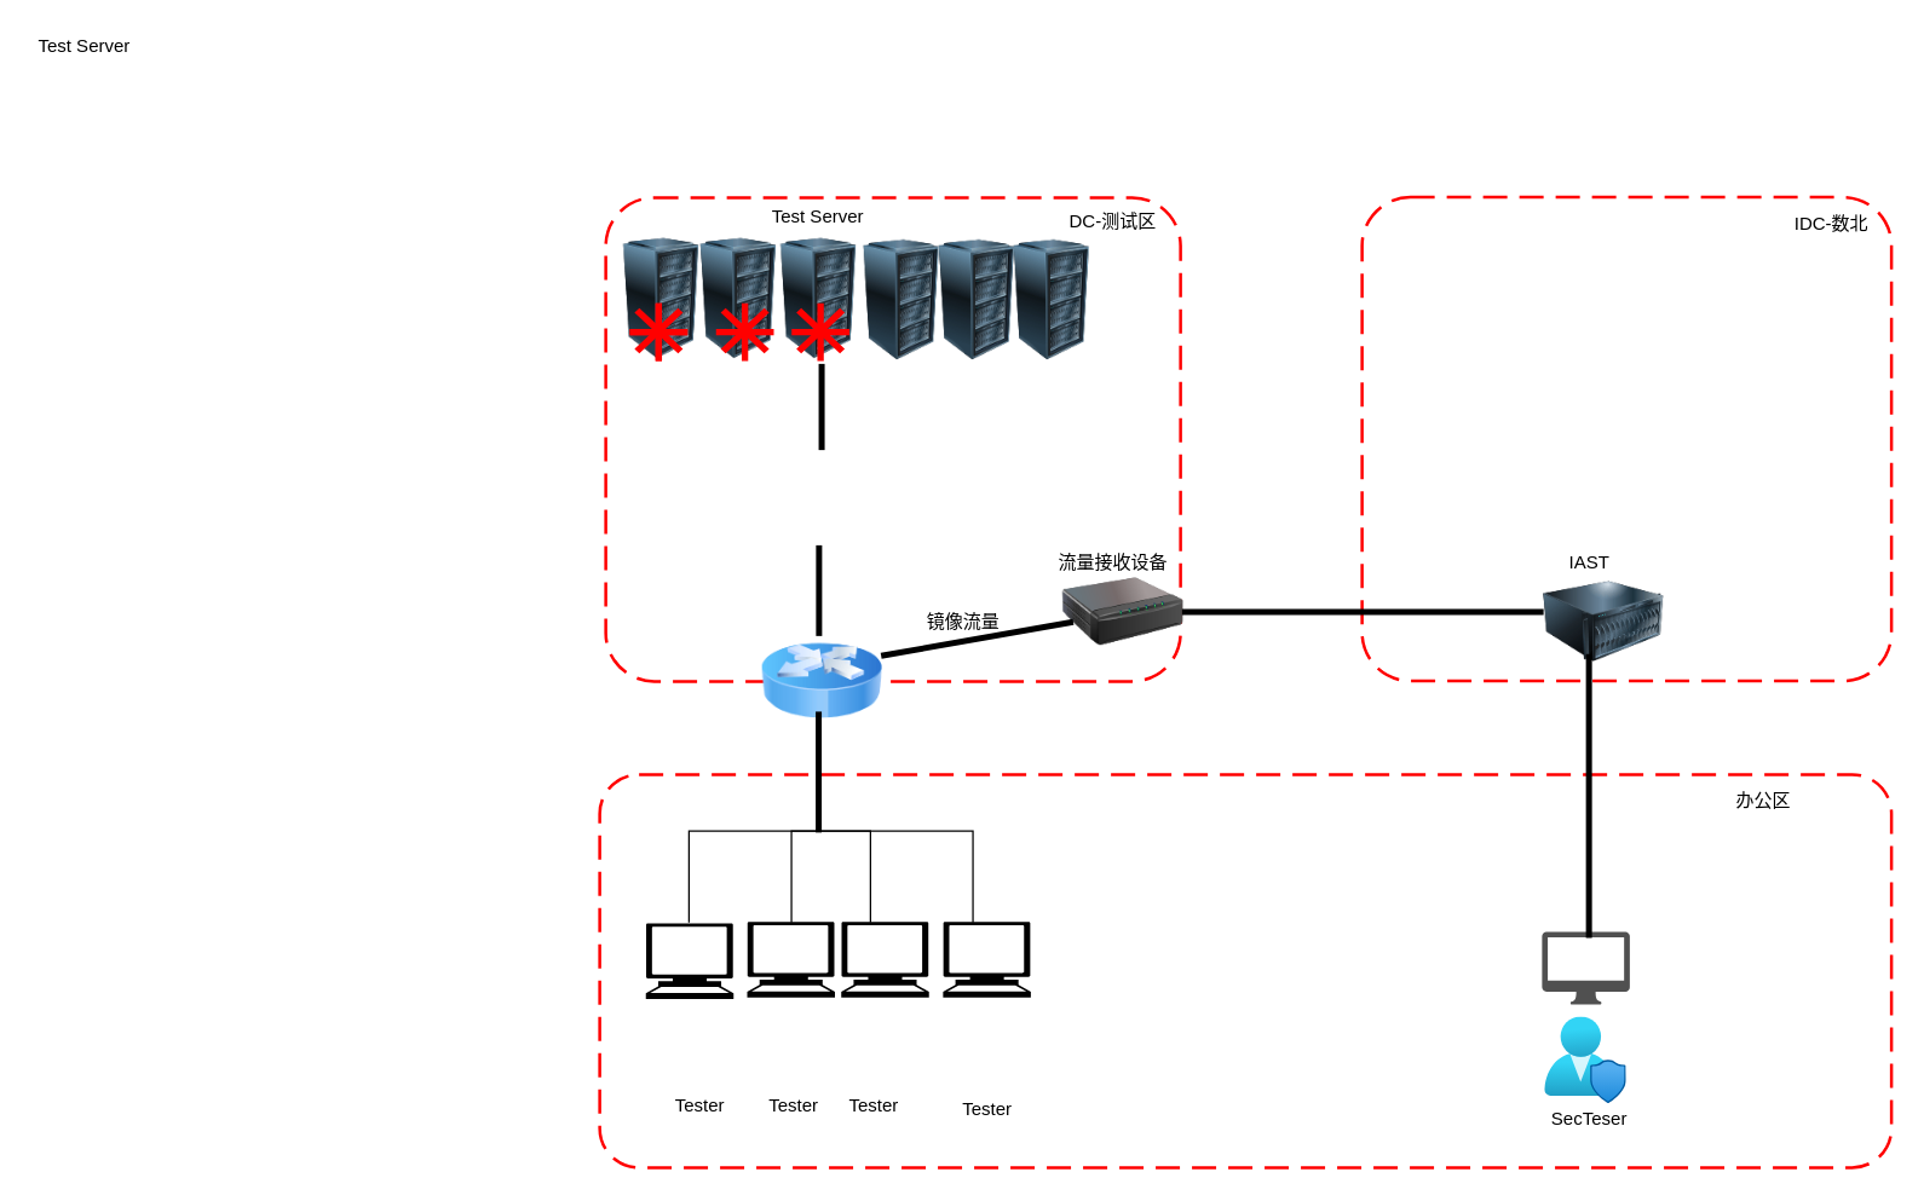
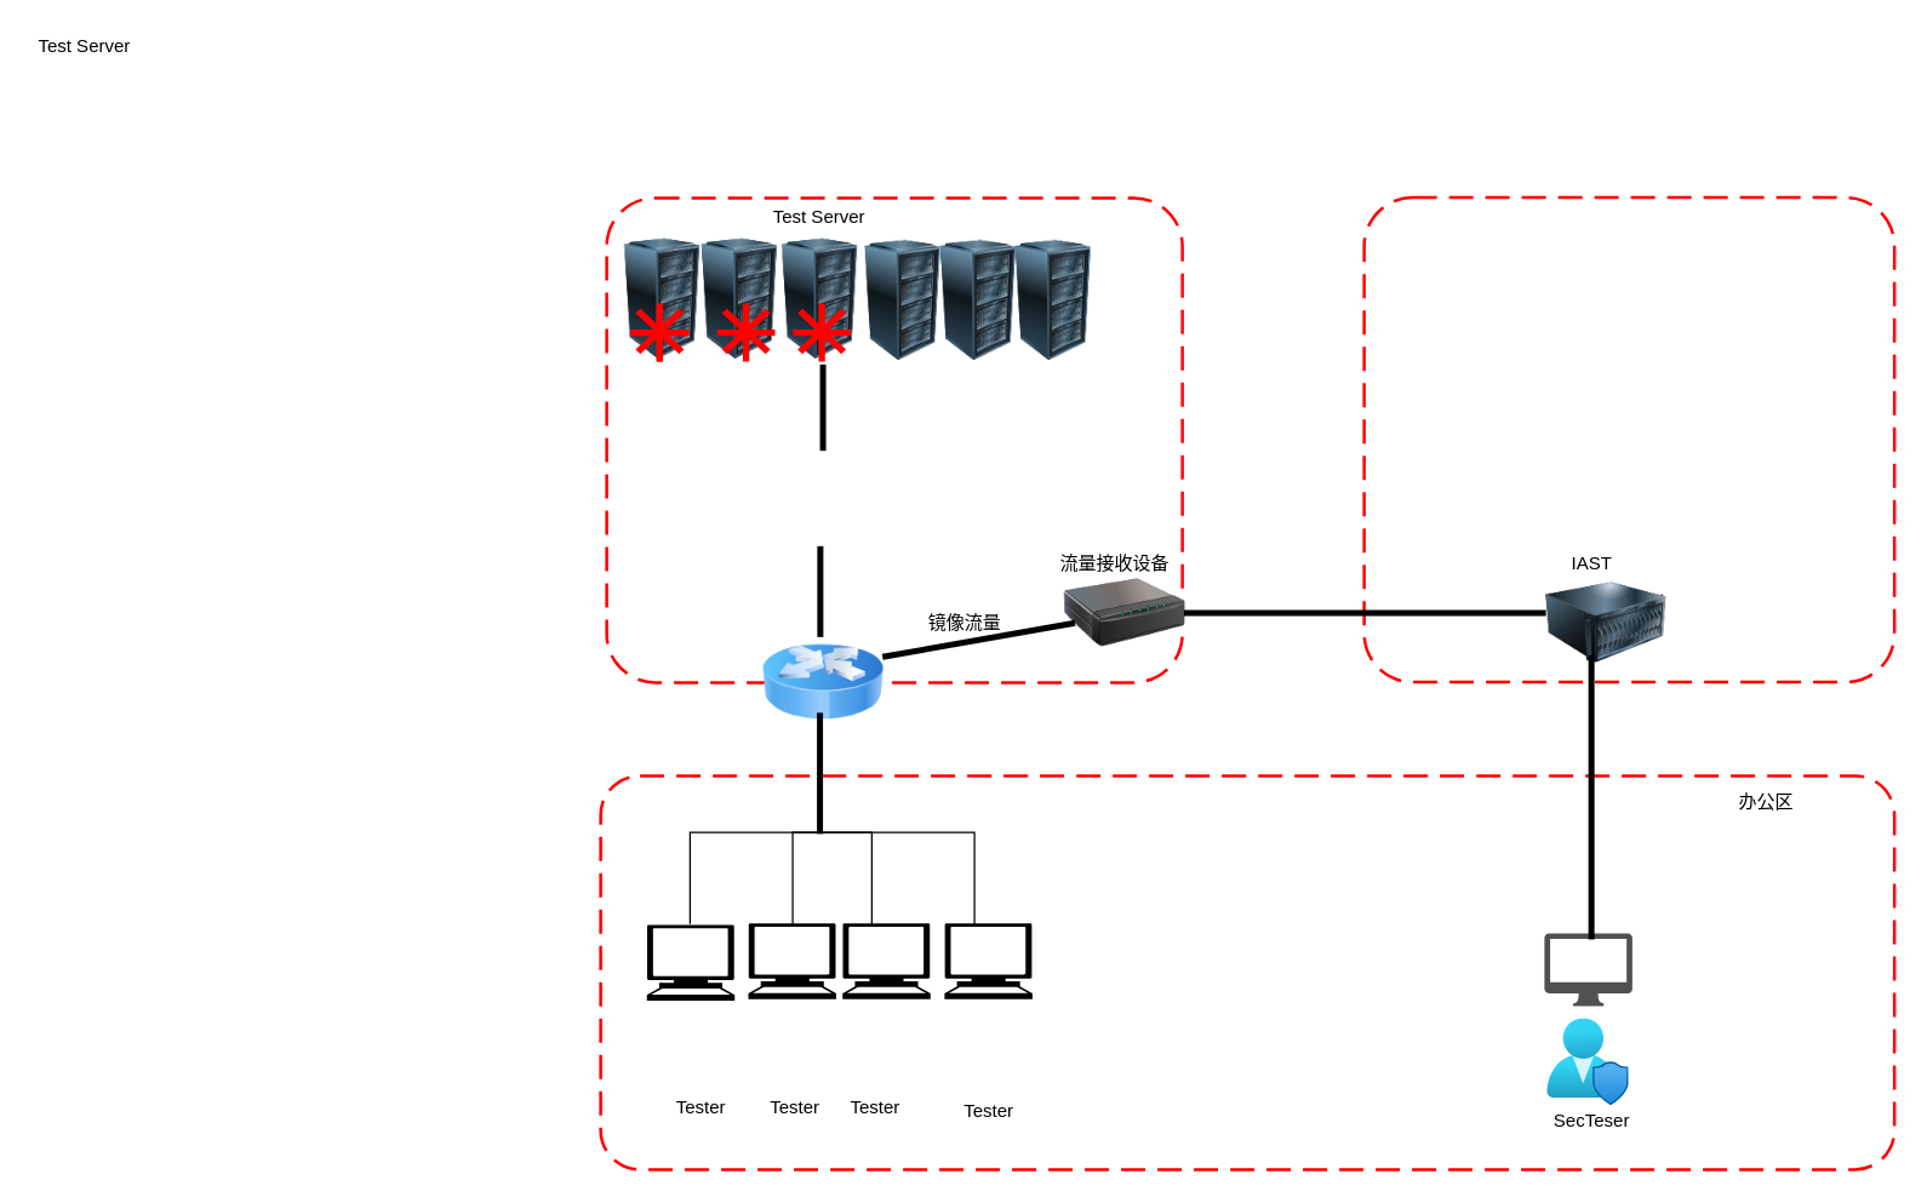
  <mxCell id="0" />
  <mxCell id="1" parent="0" />
  <mxCell id="2" value="" style="image;html=1;image=img/lib/clip_art/computers/Server_128x128.png" vertex="1" parent="1"><mxGeometry x="1020" y="370.5" width="80" height="80" as="geometry" /></mxCell>
  <mxCell id="3" value="" style="rounded=1;arcSize=10;dashed=1;strokeColor=#ff0000;fillColor=none;gradientColor=none;dashPattern=8 4;strokeWidth=2;" vertex="1" parent="1"><mxGeometry x="900" y="129.75" width="350" height="320" as="geometry" /></mxCell>
  <mxCell id="4" value="" style="rounded=1;arcSize=10;dashed=1;strokeColor=#ff0000;fillColor=none;gradientColor=none;dashPattern=8 4;strokeWidth=2;" vertex="1" parent="1"><mxGeometry x="400" y="130" width="380" height="320" as="geometry" /></mxCell>
  <mxCell id="5" value="" style="rounded=1;arcSize=10;dashed=1;strokeColor=#ff0000;fillColor=none;gradientColor=none;dashPattern=8 4;strokeWidth=2;" vertex="1" parent="1"><mxGeometry x="396" y="511.62" width="854" height="260" as="geometry" /></mxCell>
- <mxCell id="6" value="DC-测试区" style="text;html=1;align=center;verticalAlign=middle;resizable=0;points=[];autosize=1;" vertex="1" parent="1"><mxGeometry x="700" y="136" width="70" height="20" as="geometry" /></mxCell>
  <mxCell id="7" value="办公区" style="text;html=1;align=center;verticalAlign=middle;resizable=0;points=[];autosize=1;" vertex="1" parent="1"><mxGeometry x="1140" y="519" width="50" height="20" as="geometry" /></mxCell>
  <mxCell id="8" value="" style="shape=image;html=1;verticalAlign=top;verticalLabelPosition=bottom;labelBackgroundColor=#ffffff;imageAspect=0;aspect=fixed;image=https://cdn4.iconfinder.com/data/icons/REALVISTA/project_managment/png/128/tester.png" vertex="1" parent="1"><mxGeometry x="431" y="659.5" width="59" height="59" as="geometry" /></mxCell>
  <mxCell id="9" value="" style="image;html=1;image=img/lib/clip_art/networking/Print_Server_128x128.png" vertex="1" parent="1"><mxGeometry x="702" y="364" width="80" height="80" as="geometry" /></mxCell>
  <mxCell id="10" value="" style="image;html=1;image=img/lib/clip_art/computers/Server_Rack_128x128.png" vertex="1" parent="1"><mxGeometry x="448" y="157" width="80" height="80" as="geometry" /></mxCell>
  <mxCell id="11" value="" style="image;html=1;image=img/lib/clip_art/networking/Router_Icon_128x128.png" vertex="1" parent="1"><mxGeometry x="503" y="410" width="80" height="80" as="geometry" /></mxCell>
  <mxCell id="12" value="" style="image;html=1;image=img/lib/clip_art/computers/Server_Rack_128x128.png" vertex="1" parent="1"><mxGeometry x="397" y="157" width="80" height="80" as="geometry" /></mxCell>
  <mxCell id="13" value="" style="image;html=1;image=img/lib/clip_art/computers/Server_Rack_128x128.png" vertex="1" parent="1"><mxGeometry x="501" y="157" width="80" height="80" as="geometry" /></mxCell>
  <mxCell id="14" value="" style="image;html=1;image=img/lib/clip_art/computers/Server_Rack_128x128.png" vertex="1" parent="1"><mxGeometry x="605.56" y="158" width="80" height="80" as="geometry" /></mxCell>
  <mxCell id="15" value="" style="image;html=1;image=img/lib/clip_art/computers/Server_Rack_128x128.png" vertex="1" parent="1"><mxGeometry x="555.69" y="158" width="80" height="80" as="geometry" /></mxCell>
  <mxCell id="16" value="" style="shape=image;html=1;verticalAlign=top;verticalLabelPosition=bottom;labelBackgroundColor=#ffffff;imageAspect=0;aspect=fixed;image=https://cdn4.iconfinder.com/data/icons/logos-brands-5/24/nginx-128.png" vertex="1" parent="1"><mxGeometry x="512.25" y="298" width="59.5" height="59.5" as="geometry" /></mxCell>
  <mxCell id="17" value="" style="line;strokeWidth=4;direction=south;html=1;perimeter=backbonePerimeter;points=[];outlineConnect=0;" vertex="1" parent="1"><mxGeometry x="535.75" y="470" width="10" height="80" as="geometry" /></mxCell>
  <mxCell id="18" value="" style="line;strokeWidth=4;direction=south;html=1;perimeter=backbonePerimeter;points=[];outlineConnect=0;" vertex="1" parent="1"><mxGeometry x="536" y="360" width="10" height="60" as="geometry" /></mxCell>
  <mxCell id="19" value="" style="line;strokeWidth=4;direction=south;html=1;perimeter=backbonePerimeter;points=[];outlineConnect=0;" vertex="1" parent="1"><mxGeometry x="537.75" y="240" width="10" height="57" as="geometry" /></mxCell>
  <mxCell id="20" value="" style="line;strokeWidth=4;html=1;perimeter=backbonePerimeter;points=[];outlineConnect=0;rotation=-10;" vertex="1" parent="1"><mxGeometry x="581.06" y="416.92" width="129.01" height="10" as="geometry" /></mxCell>
  <mxCell id="21" value="" style="line;strokeWidth=4;html=1;perimeter=backbonePerimeter;points=[];outlineConnect=0;" vertex="1" parent="1"><mxGeometry x="781" y="399" width="239" height="10" as="geometry" /></mxCell>
  <mxCell id="22" value="Test Server" style="text;html=1;align=center;verticalAlign=middle;resizable=0;points=[];autosize=1;" vertex="1" parent="1"><mxGeometry x="20" y="20" width="70" height="20" as="geometry" /></mxCell>
  <mxCell id="23" value="Test Server" style="text;html=1;align=center;verticalAlign=middle;resizable=0;points=[];autosize=1;" vertex="1" parent="1"><mxGeometry x="505" y="133" width="70" height="20" as="geometry" /></mxCell>
  <mxCell id="24" value="镜像流量" style="text;html=1;align=center;verticalAlign=middle;resizable=0;points=[];autosize=1;" vertex="1" parent="1"><mxGeometry x="605.69" y="400.5" width="60" height="20" as="geometry" /></mxCell>
  <mxCell id="25" value="流量接收设备" style="text;html=1;align=center;verticalAlign=middle;resizable=0;points=[];autosize=1;" vertex="1" parent="1"><mxGeometry x="689.88" y="362" width="90" height="20" as="geometry" /></mxCell>
  <mxCell id="26" value="IAST" style="text;html=1;align=center;verticalAlign=middle;resizable=0;points=[];autosize=1;" vertex="1" parent="1"><mxGeometry x="1030" y="362" width="40" height="20" as="geometry" /></mxCell>
  <mxCell id="27" value="" style="shape=partialRectangle;whiteSpace=wrap;html=1;bottom=1;right=1;left=1;top=0;fillColor=none;routingCenterX=-0.5;rotation=-180;" vertex="1" parent="1"><mxGeometry x="455" y="549" width="120" height="60" as="geometry" /></mxCell>
  <mxCell id="28" value="" style="shape=partialRectangle;whiteSpace=wrap;html=1;bottom=1;right=1;left=1;top=0;fillColor=none;routingCenterX=-0.5;rotation=-180;" vertex="1" parent="1"><mxGeometry x="522.75" y="549" width="120" height="60" as="geometry" /></mxCell>
  <mxCell id="29" value="" style="shape=image;html=1;verticalAlign=top;verticalLabelPosition=bottom;labelBackgroundColor=#ffffff;imageAspect=0;aspect=fixed;image=https://cdn4.iconfinder.com/data/icons/REALVISTA/project_managment/png/128/tester.png" vertex="1" parent="1"><mxGeometry x="498" y="661.5" width="59" height="59" as="geometry" /></mxCell>
  <mxCell id="30" value="" style="shape=image;html=1;verticalAlign=top;verticalLabelPosition=bottom;labelBackgroundColor=#ffffff;imageAspect=0;aspect=fixed;image=https://cdn4.iconfinder.com/data/icons/REALVISTA/project_managment/png/128/tester.png" vertex="1" parent="1"><mxGeometry x="550" y="662.5" width="59" height="59" as="geometry" /></mxCell>
  <mxCell id="31" value="" style="shape=image;html=1;verticalAlign=top;verticalLabelPosition=bottom;labelBackgroundColor=#ffffff;imageAspect=0;aspect=fixed;image=https://cdn4.iconfinder.com/data/icons/REALVISTA/project_managment/png/128/tester.png" vertex="1" parent="1"><mxGeometry x="622" y="663.5" width="59" height="59" as="geometry" /></mxCell>
  <mxCell id="32" value="" style="shape=mxgraph.signs.tech.computer;html=1;pointerEvents=1;fillColor=#000000;strokeColor=none;verticalLabelPosition=bottom;verticalAlign=top;align=center;" vertex="1" parent="1"><mxGeometry x="426.5" y="610" width="58" height="50" as="geometry" /></mxCell>
  <mxCell id="33" value="" style="shape=mxgraph.signs.tech.computer;html=1;pointerEvents=1;fillColor=#000000;strokeColor=none;verticalLabelPosition=bottom;verticalAlign=top;align=center;" vertex="1" parent="1"><mxGeometry x="493.5" y="609" width="58" height="50" as="geometry" /></mxCell>
  <mxCell id="34" value="" style="shape=mxgraph.signs.tech.computer;html=1;pointerEvents=1;fillColor=#000000;strokeColor=none;verticalLabelPosition=bottom;verticalAlign=top;align=center;" vertex="1" parent="1"><mxGeometry x="555.69" y="609" width="58" height="50" as="geometry" /></mxCell>
  <mxCell id="35" value="" style="shape=mxgraph.signs.tech.computer;html=1;pointerEvents=1;fillColor=#000000;strokeColor=none;verticalLabelPosition=bottom;verticalAlign=top;align=center;" vertex="1" parent="1"><mxGeometry x="623" y="609" width="58" height="50" as="geometry" /></mxCell>
  <mxCell id="36" value="" style="pointerEvents=1;shadow=0;dashed=0;html=1;strokeColor=none;fillColor=#505050;labelPosition=center;verticalLabelPosition=bottom;verticalAlign=top;outlineConnect=0;align=center;shape=mxgraph.office.devices.mac_client;" vertex="1" parent="1"><mxGeometry x="1019" y="615.62" width="58" height="48" as="geometry" /></mxCell>
  <mxCell id="37" value="" style="aspect=fixed;html=1;points=[];align=center;image;fontSize=12;image=img/lib/azure2/management_governance/User_Privacy.svg;" vertex="1" parent="1"><mxGeometry x="1021" y="672.12" width="54" height="57.38" as="geometry" /></mxCell>
  <mxCell id="38" value="" style="line;strokeWidth=4;html=1;perimeter=backbonePerimeter;points=[];outlineConnect=0;rotation=-90;" vertex="1" parent="1"><mxGeometry x="956.13" y="520.79" width="187.75" height="10" as="geometry" /></mxCell>
  <mxCell id="39" value="" style="shape=mxgraph.mockup.markup.redX;fillColor=#ff0000;html=1;shadow=0;strokeColor=none;rotation=-225;direction=south;" vertex="1" parent="1"><mxGeometry x="477" y="204" width="30" height="30" as="geometry" /></mxCell>
  <mxCell id="40" value="" style="shape=mxgraph.mockup.markup.redX;fillColor=#ff0000;html=1;shadow=0;strokeColor=none;rotation=90;" vertex="1" parent="1"><mxGeometry x="477" y="202" width="30" height="32" as="geometry" /></mxCell>
  <mxCell id="41" value="" style="shape=mxgraph.mockup.markup.redX;fillColor=#ff0000;html=1;shadow=0;strokeColor=none;rotation=-225;direction=south;" vertex="1" parent="1"><mxGeometry x="420" y="204" width="30" height="30" as="geometry" /></mxCell>
  <mxCell id="42" value="" style="shape=mxgraph.mockup.markup.redX;fillColor=#ff0000;html=1;shadow=0;strokeColor=none;rotation=90;" vertex="1" parent="1"><mxGeometry x="420" y="202" width="30" height="32" as="geometry" /></mxCell>
  <mxCell id="43" value="" style="shape=mxgraph.mockup.markup.redX;fillColor=#ff0000;html=1;shadow=0;strokeColor=none;rotation=-225;direction=south;" vertex="1" parent="1"><mxGeometry x="420" y="204" width="30" height="30" as="geometry" /></mxCell>
  <mxCell id="44" value="" style="shape=mxgraph.mockup.markup.redX;fillColor=#ff0000;html=1;shadow=0;strokeColor=none;rotation=-225;direction=south;" vertex="1" parent="1"><mxGeometry x="527" y="204" width="30" height="30" as="geometry" /></mxCell>
  <mxCell id="45" value="" style="shape=mxgraph.mockup.markup.redX;fillColor=#ff0000;html=1;shadow=0;strokeColor=none;rotation=90;" vertex="1" parent="1"><mxGeometry x="527" y="202" width="30" height="32" as="geometry" /></mxCell>
  <mxCell id="46" value="" style="image;html=1;image=img/lib/clip_art/computers/Server_Rack_128x128.png" vertex="1" parent="1"><mxGeometry x="650" y="158" width="90" height="80" as="geometry" /></mxCell>
- <mxCell id="47" value="IDC-数北" style="text;html=1;align=center;verticalAlign=middle;resizable=0;points=[];autosize=1;" vertex="1" parent="1"><mxGeometry x="1180" y="138" width="60" height="20" as="geometry" /></mxCell>
  <mxCell id="48" value="Tester" style="text;html=1;align=center;verticalAlign=middle;resizable=0;points=[];autosize=1;" vertex="1" parent="1"><mxGeometry x="436.75" y="720.5" width="50" height="20" as="geometry" /></mxCell>
  <mxCell id="49" value="Tester" style="text;html=1;align=center;verticalAlign=middle;resizable=0;points=[];autosize=1;" vertex="1" parent="1"><mxGeometry x="498.75" y="720.5" width="50" height="20" as="geometry" /></mxCell>
  <mxCell id="50" value="Tester" style="text;html=1;align=center;verticalAlign=middle;resizable=0;points=[];autosize=1;" vertex="1" parent="1"><mxGeometry x="551.5" y="720.5" width="50" height="20" as="geometry" /></mxCell>
  <mxCell id="51" value="Tester" style="text;html=1;align=center;verticalAlign=middle;resizable=0;points=[];autosize=1;" vertex="1" parent="1"><mxGeometry x="626.5" y="722.5" width="50" height="20" as="geometry" /></mxCell>
  <mxCell id="52" value="SecTeser" style="text;html=1;align=center;verticalAlign=middle;resizable=0;points=[];autosize=1;" vertex="1" parent="1"><mxGeometry x="1015.01" y="729.5" width="70" height="20" as="geometry" /></mxCell>
